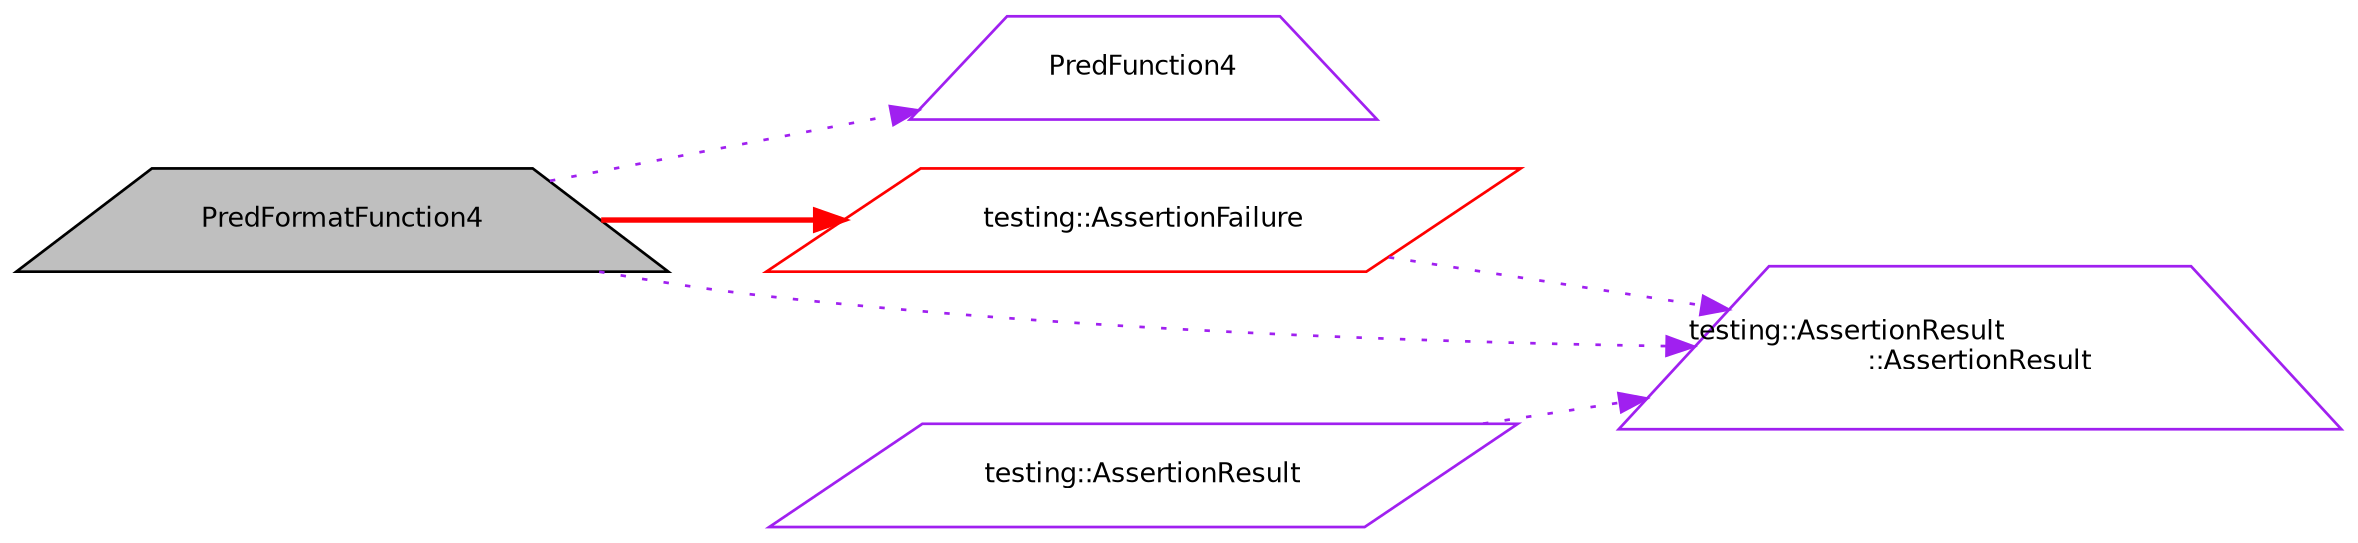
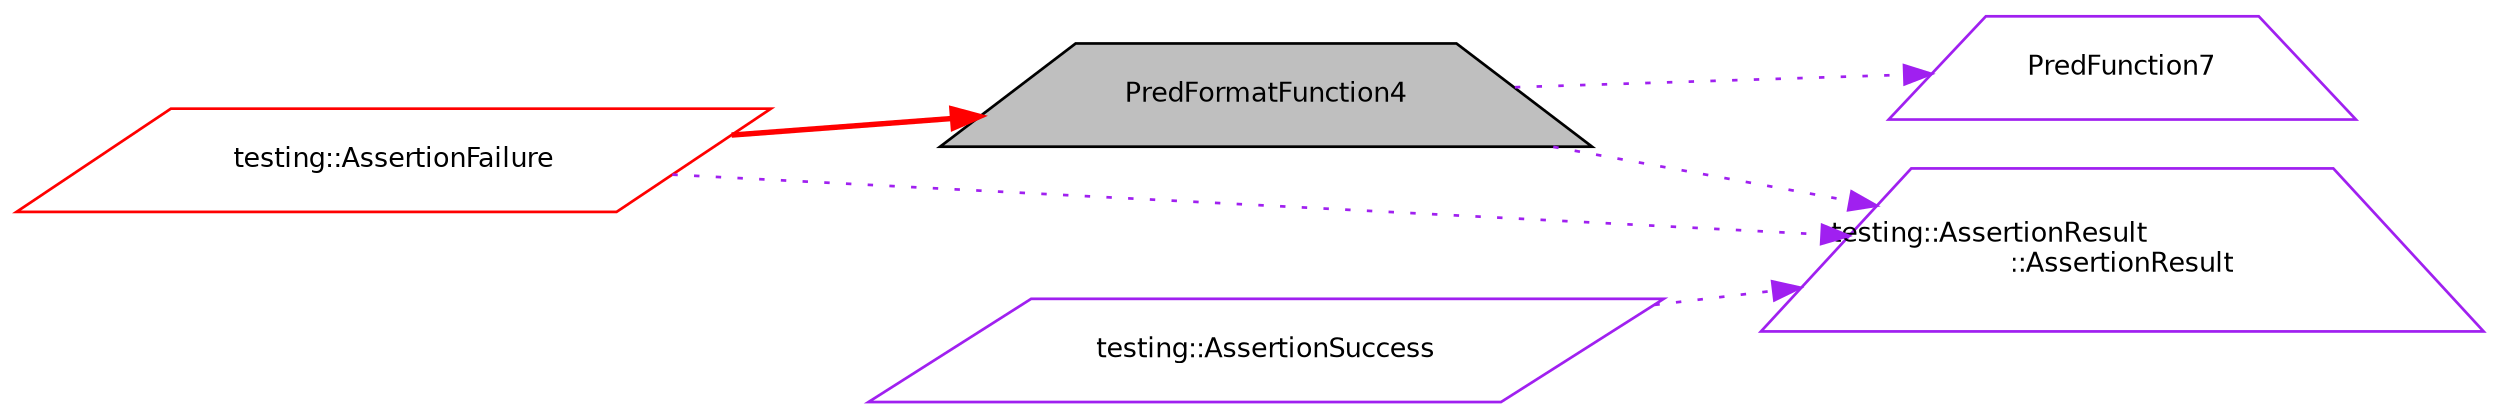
  digraph {
    rankdir=LR
    node [color=purple fillcolor=white fontname=Helvetica fontsize=10 shape=trapezium style=filled]
    edge [color=purple fontname=Helvetica fontsize=10 labelfontname=Helvetica labelfontsize=10 style=dotted]
    n1 [color=black fillcolor=grey75 fontcolor=black height=0.2 label=PredFormatFunction4 width=0.4]
-   n2 [height=0.2 label=PredFunction4 width=0.4]
+   n2 [height=0.2 label=PredFunction7 width=0.4]
    n3 [color=red height=0.2 label="testing::AssertionFailure" shape=parallelogram width=0.4]
    n4 [height=0.2 label="testing::AssertionResult\l::AssertionResult" width=0.4]
-   n5 [height=0.2 label="testing::AssertionResult" shape=parallelogram width=0.4]
+   n5 [height=0.2 label="testing::AssertionSuccess" shape=parallelogram width=0.4]
    n1 -> n2
-   n1 -> n3 [color=red style=bold]
+   n3 -> n1 [color=red style=bold]
    n1 -> n4
    n3 -> n4
    n5 -> n4
  }
